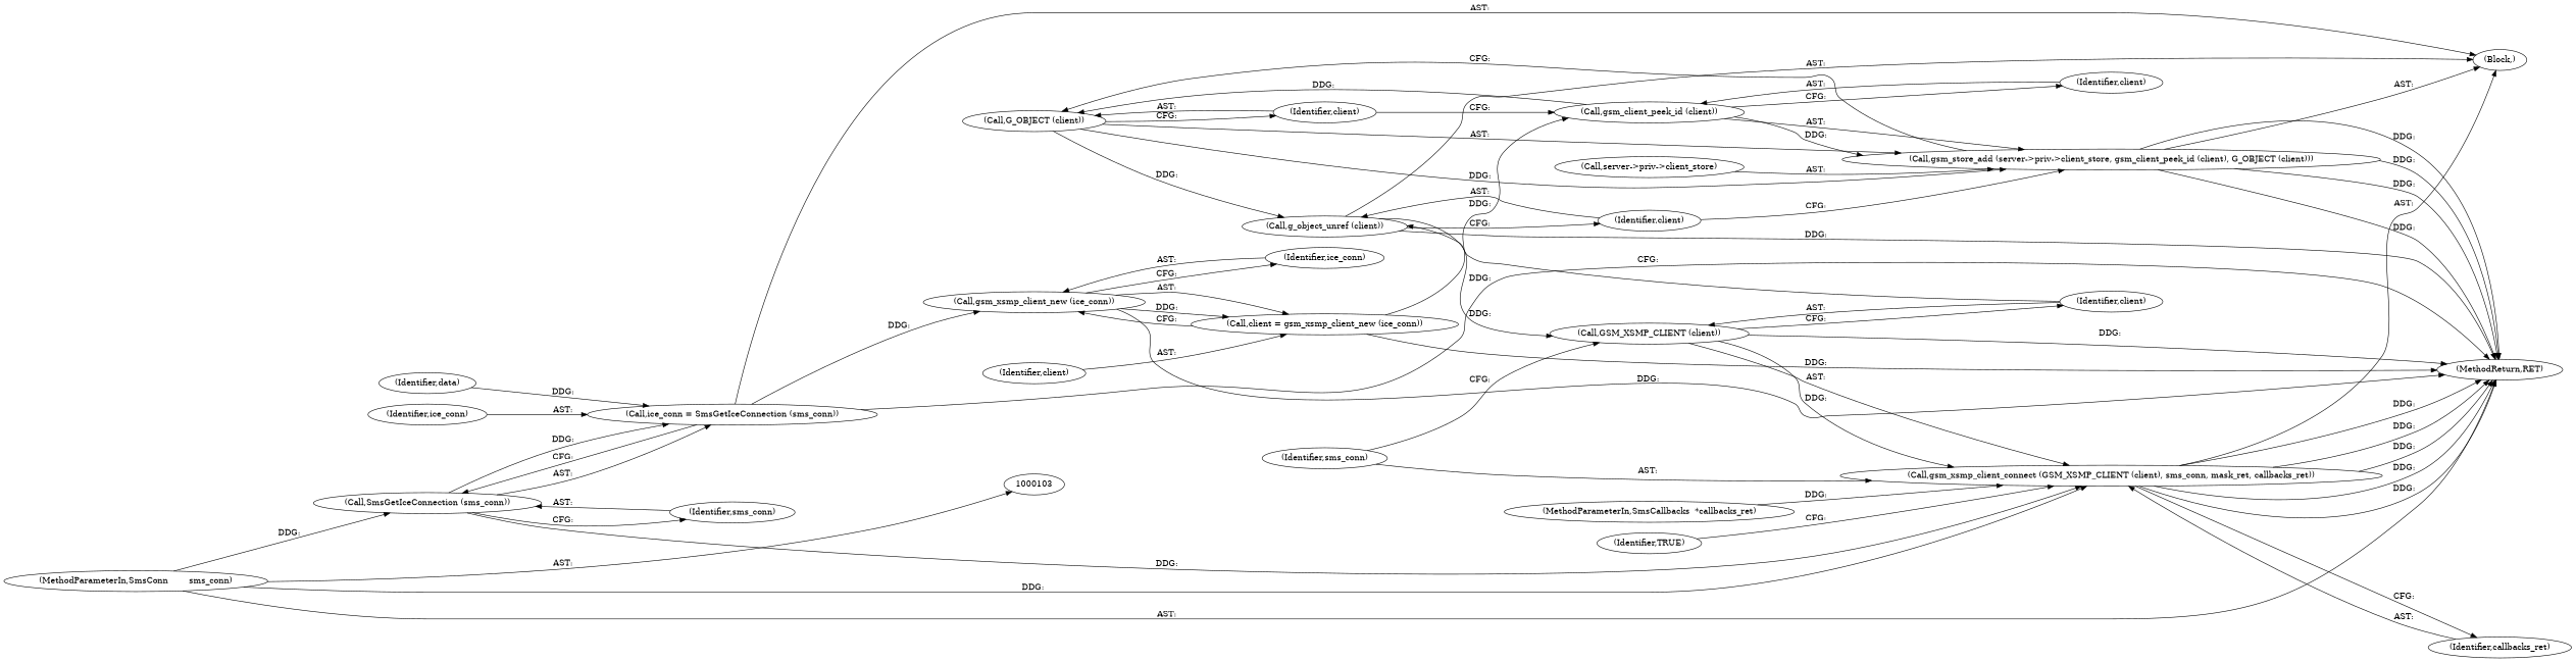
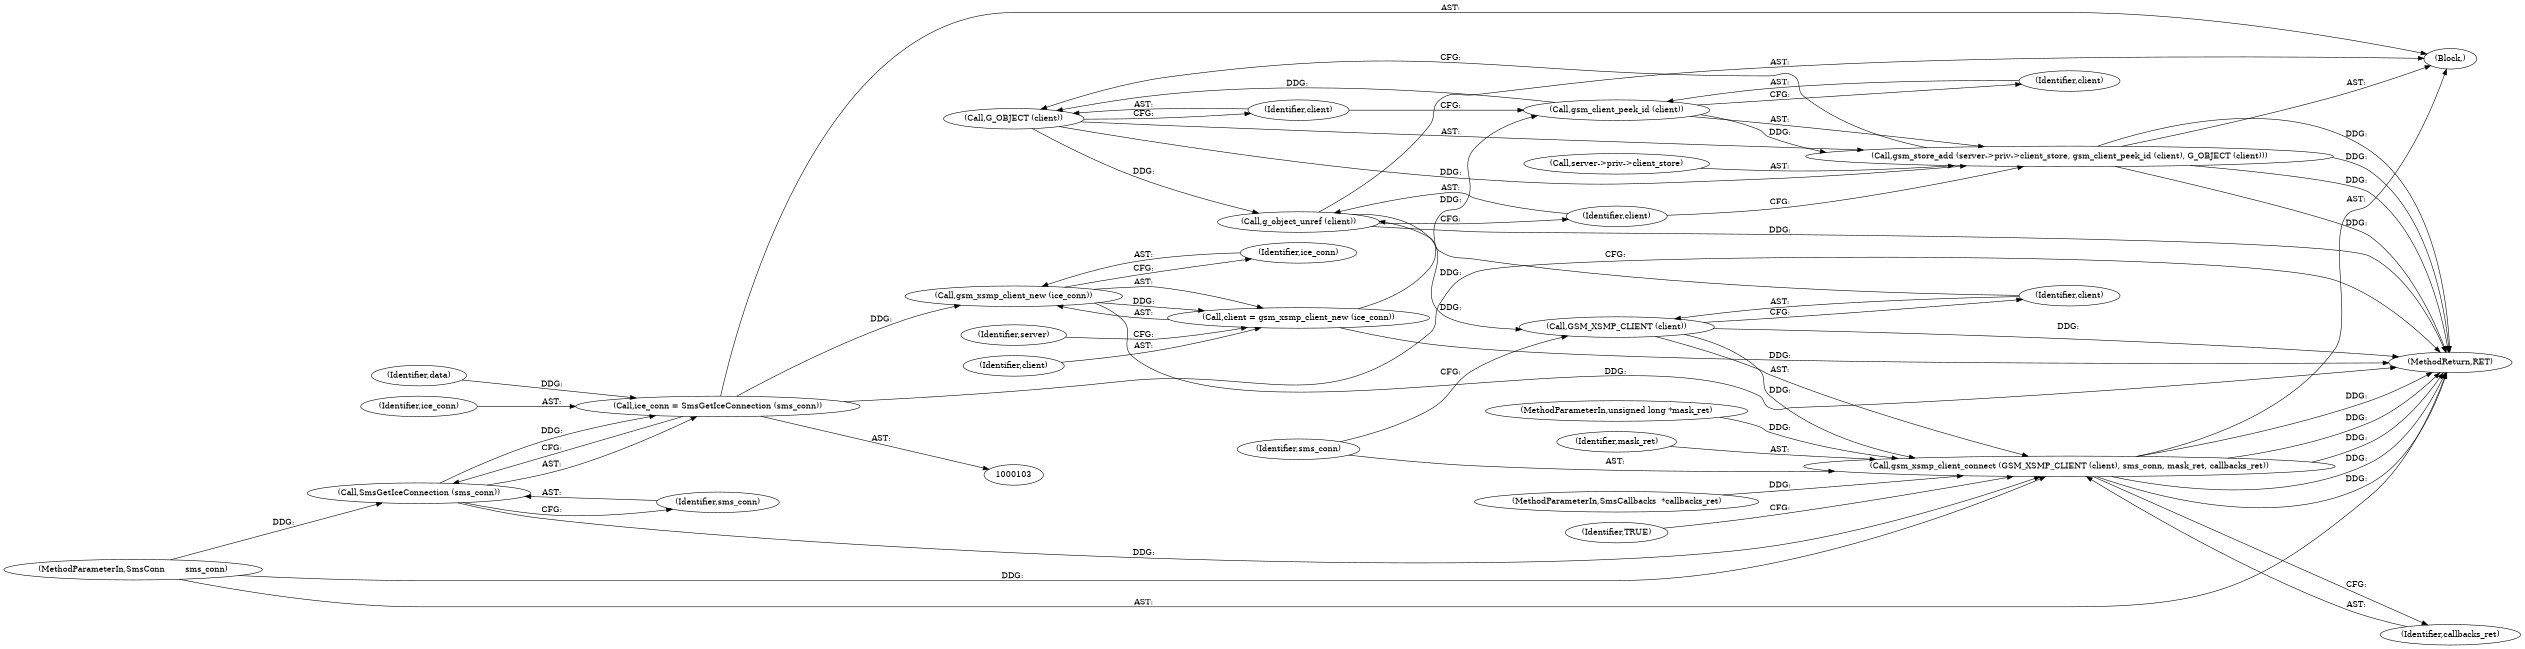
  digraph {
    rankdir=LR
    n1 [label="(Call,G_OBJECT (client))"]
    n2 [label="(Call,gsm_store_add (server->priv->client_store, gsm_client_peek_id (client), G_OBJECT (client)))"]
    n3 [label="(Call,g_object_unref (client))"]
    n4 [label="(Identifier,client)"]
    n5 [label="(Block,)"]
    n6 [label="(MethodReturn,RET)"]
    n7 [label="(Call,GSM_XSMP_CLIENT (client))"]
    n8 [label="(Identifier,client)"]
    n9 [label="(Call,gsm_client_peek_id (client))"]
    n10 [label="(Identifier,client)"]
    n11 [label="(Call,client = gsm_xsmp_client_new (ice_conn))"]
    n12 [label="(Call,gsm_xsmp_client_new (ice_conn))"]
    n13 [label="(Identifier,ice_conn)"]
    n14 [label="(Call,ice_conn = SmsGetIceConnection (sms_conn))"]
    n15 [label="(Call,SmsGetIceConnection (sms_conn))"]
    n16 [label="(Call,gsm_xsmp_client_connect (GSM_XSMP_CLIENT (client), sms_conn, mask_ret, callbacks_ret))"]
    n17 [label="(Identifier,sms_conn)"]
    n18 [label="(Identifier,callbacks_ret)"]
    n19 [label="(MethodParameterIn,SmsConn        sms_conn)"]
    1000103
    n21 [label="(Identifier,client)"]
+   n22 [label="(Identifier,server)"]
    n23 [label="(Identifier,data)"]
    n24 [label="(Identifier,sms_conn)"]
+   n25 [label="(Identifier,mask_ret)"]
    n26 [label="(MethodParameterIn,SmsCallbacks  *callbacks_ret)"]
    n27 [label="(Identifier,TRUE)"]
    n28 [label="(Call,server->priv->client_store)"]
+   n29 [label="(MethodParameterIn,unsigned long *mask_ret)"]
    n30 [label="(Identifier,ice_conn)"]
    n31 [label="(Identifier,client)"]
    n1 -> n2 [label="AST: "]
    n1 -> n2 [label="DDG: "]
    n1 -> n3 [label="DDG: "]
    n1 -> n4 [label="CFG: "]
    n2 -> n1 [label="CFG: "]
    n2 -> n5 [label="AST: "]
    n2 -> n6 [label="DDG: "]
    n2 -> n6 [label="DDG: "]
    n2 -> n6 [label="DDG: "]
    n2 -> n6 [label="DDG: "]
    n3 -> n5 [label="AST: "]
    n3 -> n6 [label="DDG: "]
    n3 -> n7 [label="DDG: "]
    n3 -> n8 [label="CFG: "]
    n4 -> n1 [label="AST: "]
    n4 -> n9 [label="CFG: "]
    n7 -> n6 [label="DDG: "]
    n7 -> n16 [label="AST: "]
    n7 -> n16 [label="DDG: "]
    n7 -> n21 [label="CFG: "]
    n8 -> n2 [label="CFG: "]
    n8 -> n3 [label="AST: "]
    n9 -> n1 [label="DDG: "]
    n9 -> n2 [label="AST: "]
    n9 -> n2 [label="DDG: "]
    n9 -> n10 [label="CFG: "]
    n10 -> n9 [label="AST: "]
    n11 -> n6 [label="DDG: "]
    n11 -> n9 [label="DDG: "]
-   n11 -> n12 [label="CFG: "]
+   n11 -> n12 [label="AST: "]
    n12 -> n6 [label="DDG: "]
    n12 -> n11 [label="AST: "]
    n12 -> n11 [label="DDG: "]
    n12 -> n13 [label="CFG: "]
    n13 -> n12 [label="AST: "]
    n14 -> n5 [label="AST: "]
    n14 -> n6 [label="DDG: "]
    n14 -> n12 [label="DDG: "]
    n14 -> n15 [label="CFG: "]
    n15 -> n14 [label="AST: "]
    n15 -> n14 [label="DDG: "]
    n15 -> n16 [label="DDG: "]
    n15 -> n17 [label="CFG: "]
    n16 -> n5 [label="AST: "]
    n16 -> n6 [label="DDG: "]
    n16 -> n6 [label="DDG: "]
    n16 -> n6 [label="DDG: "]
    n16 -> n6 [label="DDG: "]
    n16 -> n6 [label="DDG: "]
    n16 -> n18 [label="CFG: "]
    n17 -> n15 [label="AST: "]
    n18 -> n16 [label="AST: "]
    n19 -> n6 [label="AST: "]
    n19 -> n15 [label="DDG: "]
    n19 -> n16 [label="DDG: "]
-   n19 -> 1000103 [label="AST: "]
+   n14 -> 1000103 [label="AST: "]
    n21 -> n3 [label="CFG: "]
    n21 -> n7 [label="AST: "]
+   n22 -> n11 [label="CFG: "]
    n23 -> n14 [label="DDG: "]
    n24 -> n7 [label="CFG: "]
    n24 -> n16 [label="AST: "]
+   n25 -> n16 [label="AST: "]
    n26 -> n16 [label="DDG: "]
    n27 -> n16 [label="CFG: "]
    n28 -> n2 [label="AST: "]
+   n29 -> n16 [label="DDG: "]
    n30 -> n14 [label="AST: "]
    n31 -> n11 [label="AST: "]
  }
